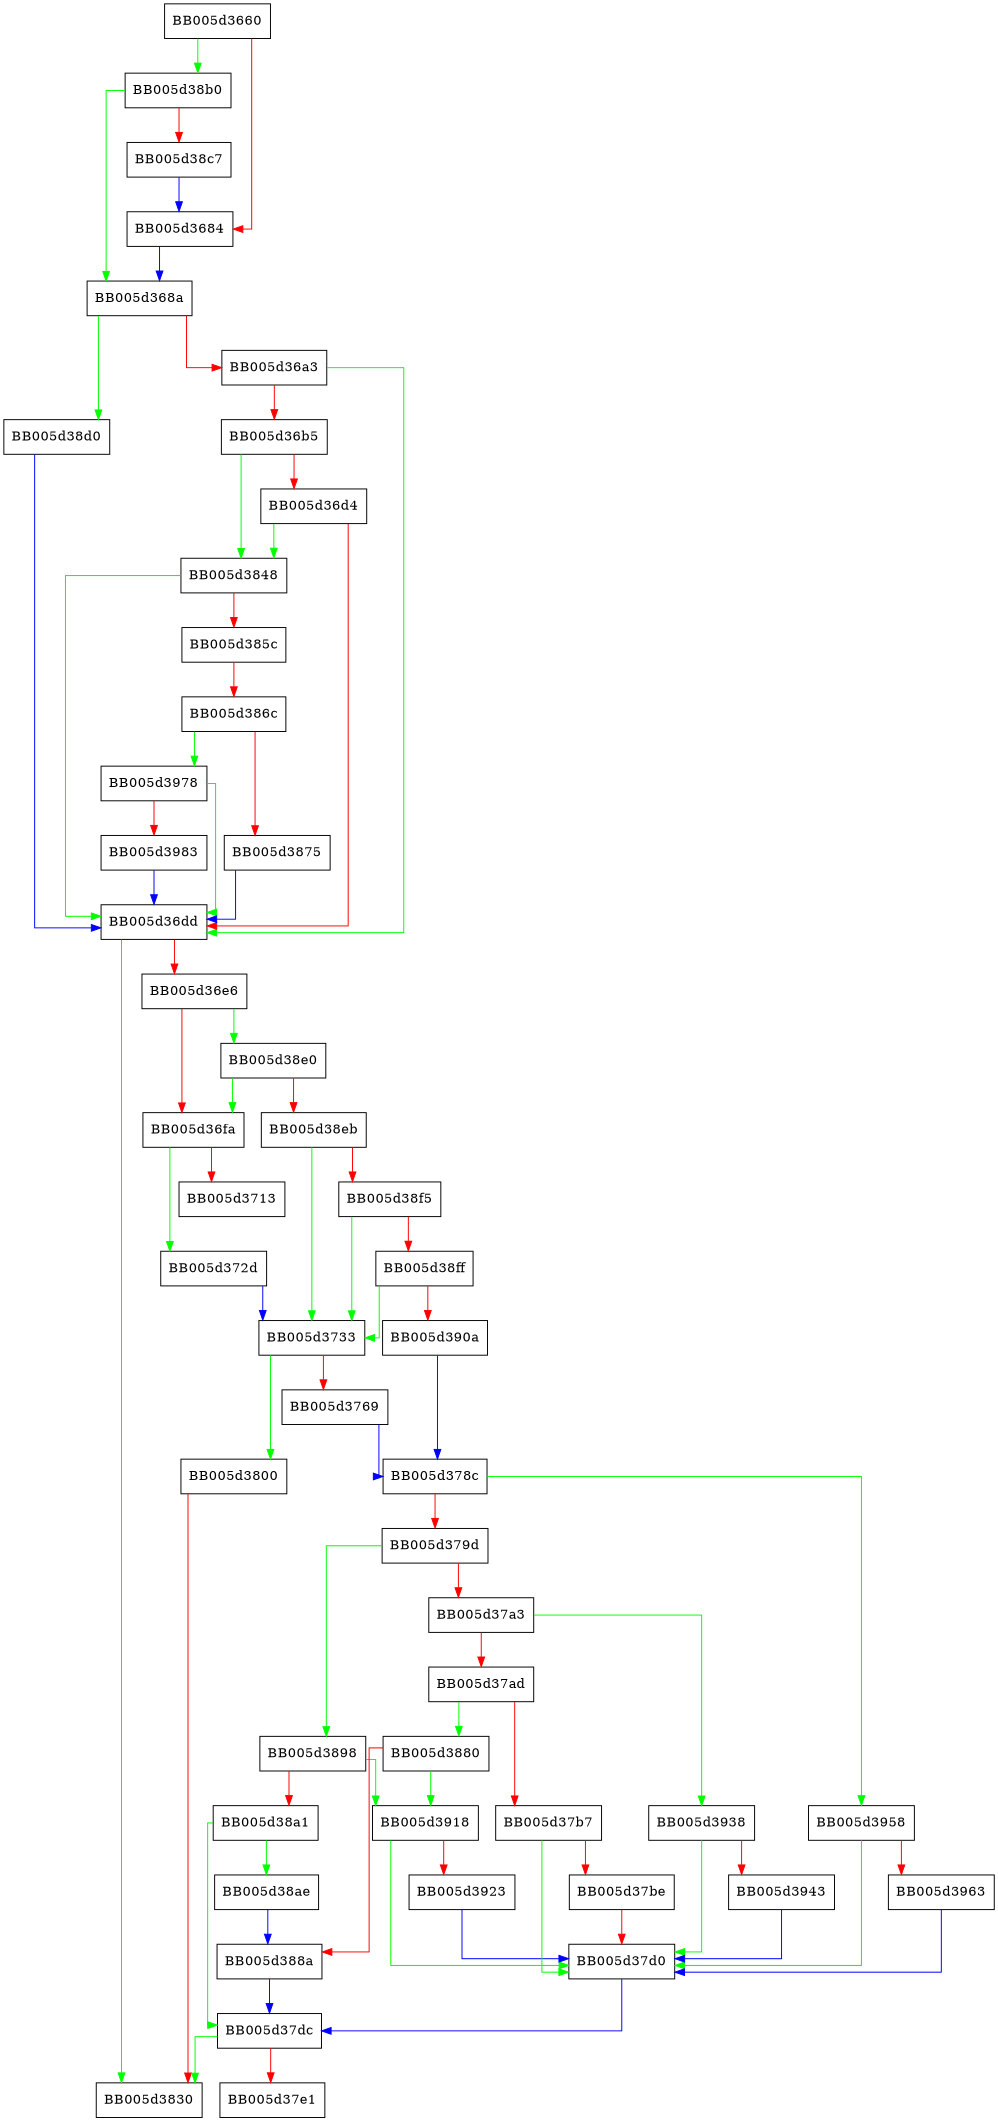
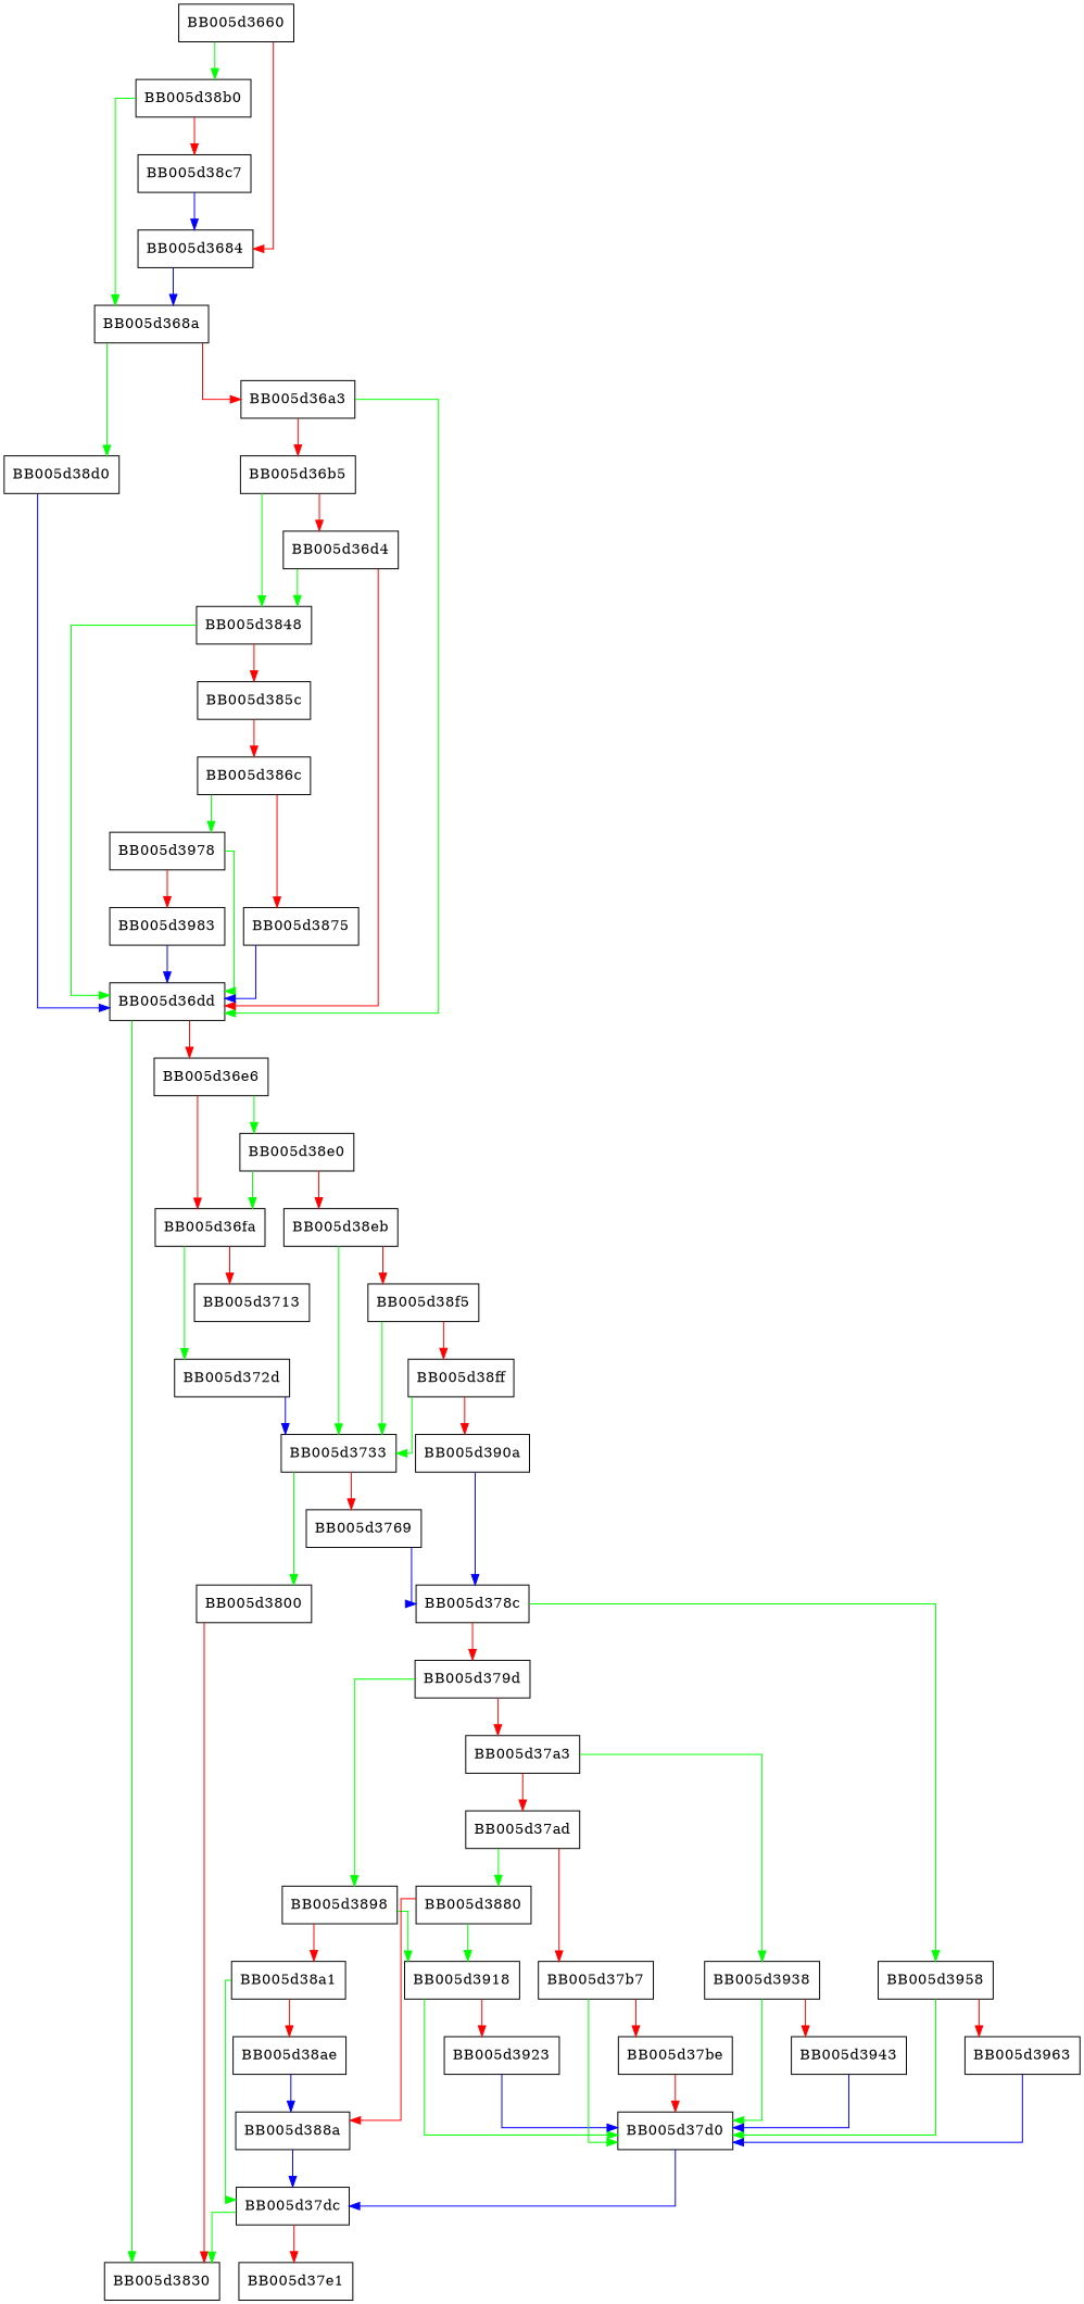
  digraph {
    splines=ortho
    node [shape=box]
    edge [color=red]
    BB005d3660
    BB005d38b0
    BB005d3684
    BB005d368a
    BB005d38c7
    BB005d38d0
    BB005d36a3
    BB005d36dd
    BB005d36b5
    BB005d3830
    BB005d36e6
    BB005d3848
    BB005d36d4
    BB005d38e0
    BB005d36fa
    BB005d385c
    BB005d386c
    BB005d38eb
    BB005d372d
    BB005d3713
    BB005d3733
    BB005d38f5
    BB005d3800
    BB005d3769
    BB005d378c
    BB005d3958
    BB005d379d
    BB005d37d0
    BB005d3963
    BB005d3898
    BB005d37a3
    BB005d37dc
    BB005d3918
    BB005d38a1
    BB005d3938
    BB005d37ad
    BB005d3923
    BB005d38ae
    BB005d3943
    BB005d3880
    BB005d37b7
    BB005d388a
    BB005d37be
    BB005d37e1
    BB005d3983
    BB005d3978
    BB005d3875
    BB005d38ff
    BB005d390a
    BB005d3660 -> BB005d38b0 [color=green]
    BB005d3660 -> BB005d3684
    BB005d38b0 -> BB005d368a [color=green]
    BB005d38b0 -> BB005d38c7
    BB005d3684 -> BB005d368a [color=blue]
    BB005d368a -> BB005d38d0 [color=green]
    BB005d368a -> BB005d36a3
    BB005d38c7 -> BB005d3684 [color=blue]
    BB005d38d0 -> BB005d36dd [color=blue]
    BB005d36a3 -> BB005d36dd [color=green]
    BB005d36a3 -> BB005d36b5
    BB005d36dd -> BB005d3830 [color=green]
    BB005d36dd -> BB005d36e6
    BB005d36b5 -> BB005d3848 [color=green]
    BB005d36b5 -> BB005d36d4
    BB005d36e6 -> BB005d38e0 [color=green]
    BB005d36e6 -> BB005d36fa
    BB005d3848 -> BB005d36dd [color=green]
    BB005d3848 -> BB005d385c
    BB005d36d4 -> BB005d36dd
    BB005d36d4 -> BB005d3848 [color=green]
    BB005d38e0 -> BB005d36fa [color=green]
    BB005d38e0 -> BB005d38eb
    BB005d36fa -> BB005d372d [color=green]
    BB005d36fa -> BB005d3713
    BB005d385c -> BB005d386c
    BB005d386c -> BB005d3978 [color=green]
    BB005d386c -> BB005d3875
    BB005d38eb -> BB005d3733 [color=green]
    BB005d38eb -> BB005d38f5
    BB005d372d -> BB005d3733 [color=blue]
    BB005d3733 -> BB005d3800 [color=green]
    BB005d3733 -> BB005d3769
    BB005d38f5 -> BB005d3733 [color=green]
    BB005d38f5 -> BB005d38ff
    BB005d3800 -> BB005d3830
    BB005d3769 -> BB005d378c [color=blue]
    BB005d378c -> BB005d3958 [color=green]
    BB005d378c -> BB005d379d
    BB005d3958 -> BB005d37d0 [color=green]
    BB005d3958 -> BB005d3963
    BB005d379d -> BB005d3898 [color=green]
    BB005d379d -> BB005d37a3
    BB005d37d0 -> BB005d37dc [color=blue]
    BB005d3963 -> BB005d37d0 [color=blue]
    BB005d3898 -> BB005d3918 [color=green]
    BB005d3898 -> BB005d38a1
    BB005d37a3 -> BB005d3938 [color=green]
    BB005d37a3 -> BB005d37ad
    BB005d37dc -> BB005d3830 [color=green]
    BB005d37dc -> BB005d37e1
    BB005d3918 -> BB005d37d0 [color=green]
    BB005d3918 -> BB005d3923
    BB005d38a1 -> BB005d37dc [color=green]
-   BB005d38a1 -> BB005d38ae [color=green]
+   BB005d38a1 -> BB005d38ae
    BB005d3938 -> BB005d37d0 [color=green]
    BB005d3938 -> BB005d3943
    BB005d37ad -> BB005d3880 [color=green]
    BB005d37ad -> BB005d37b7
    BB005d3923 -> BB005d37d0 [color=blue]
    BB005d38ae -> BB005d388a [color=blue]
    BB005d3943 -> BB005d37d0 [color=blue]
    BB005d3880 -> BB005d3918 [color=green]
    BB005d3880 -> BB005d388a
    BB005d37b7 -> BB005d37d0 [color=green]
    BB005d37b7 -> BB005d37be
    BB005d388a -> BB005d37dc [color=blue]
    BB005d37be -> BB005d37d0
    BB005d3983 -> BB005d36dd [color=blue]
    BB005d3978 -> BB005d36dd [color=green]
    BB005d3978 -> BB005d3983
    BB005d3875 -> BB005d36dd [color=blue]
    BB005d38ff -> BB005d3733 [color=green]
    BB005d38ff -> BB005d390a
    BB005d390a -> BB005d378c [color=blue]
  }
